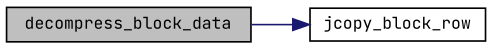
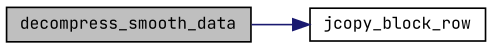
  digraph {
    rankdir=LR
    fontname="JetBrains Mono"
    node [color=black fontname="JetBrains Mono" fontsize=10 shape=record]
-   n1 [fillcolor=grey75 fontcolor=black height=0.2 label=decompress_block_data style=filled width=0.4]
+   n1 [fillcolor=grey75 fontcolor=black height=0.2 label=decompress_smooth_data style=filled width=0.4]
    n2 [height=0.2 label=jcopy_block_row width=0.4]
    n1 -> n2 [color=midnightblue fontname="JetBrains Mono" fontsize=10 labelfontname=Helvetica labelfontsize=10 style=solid]
  }
